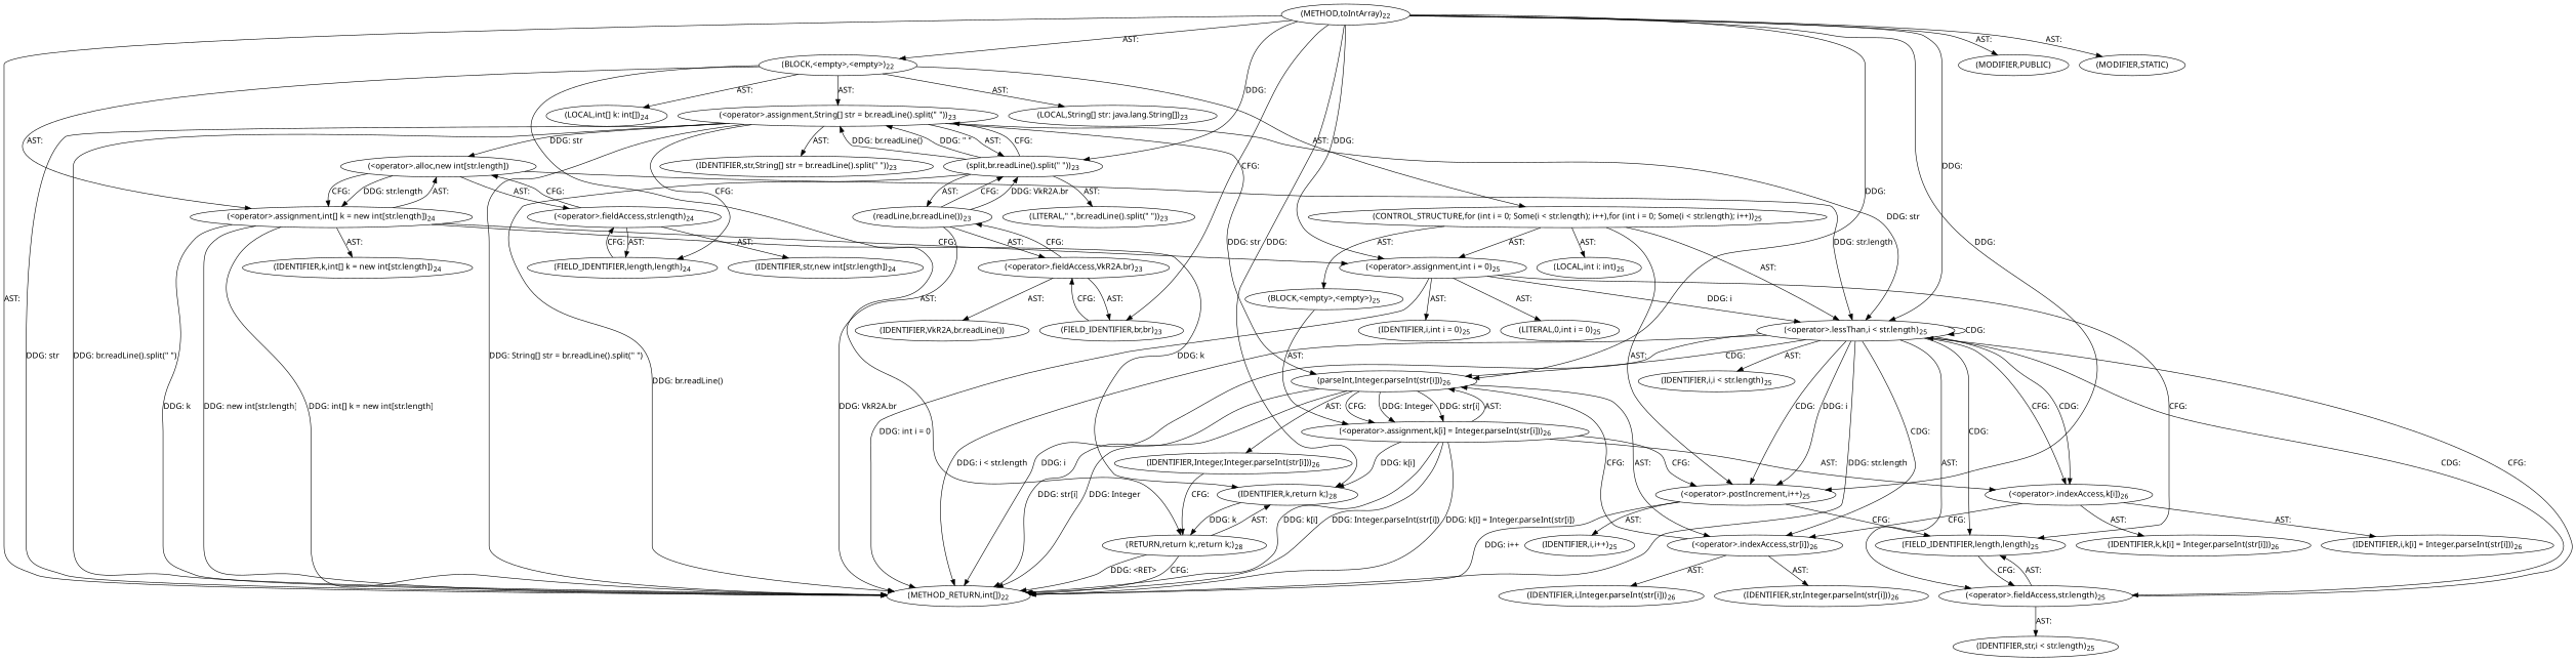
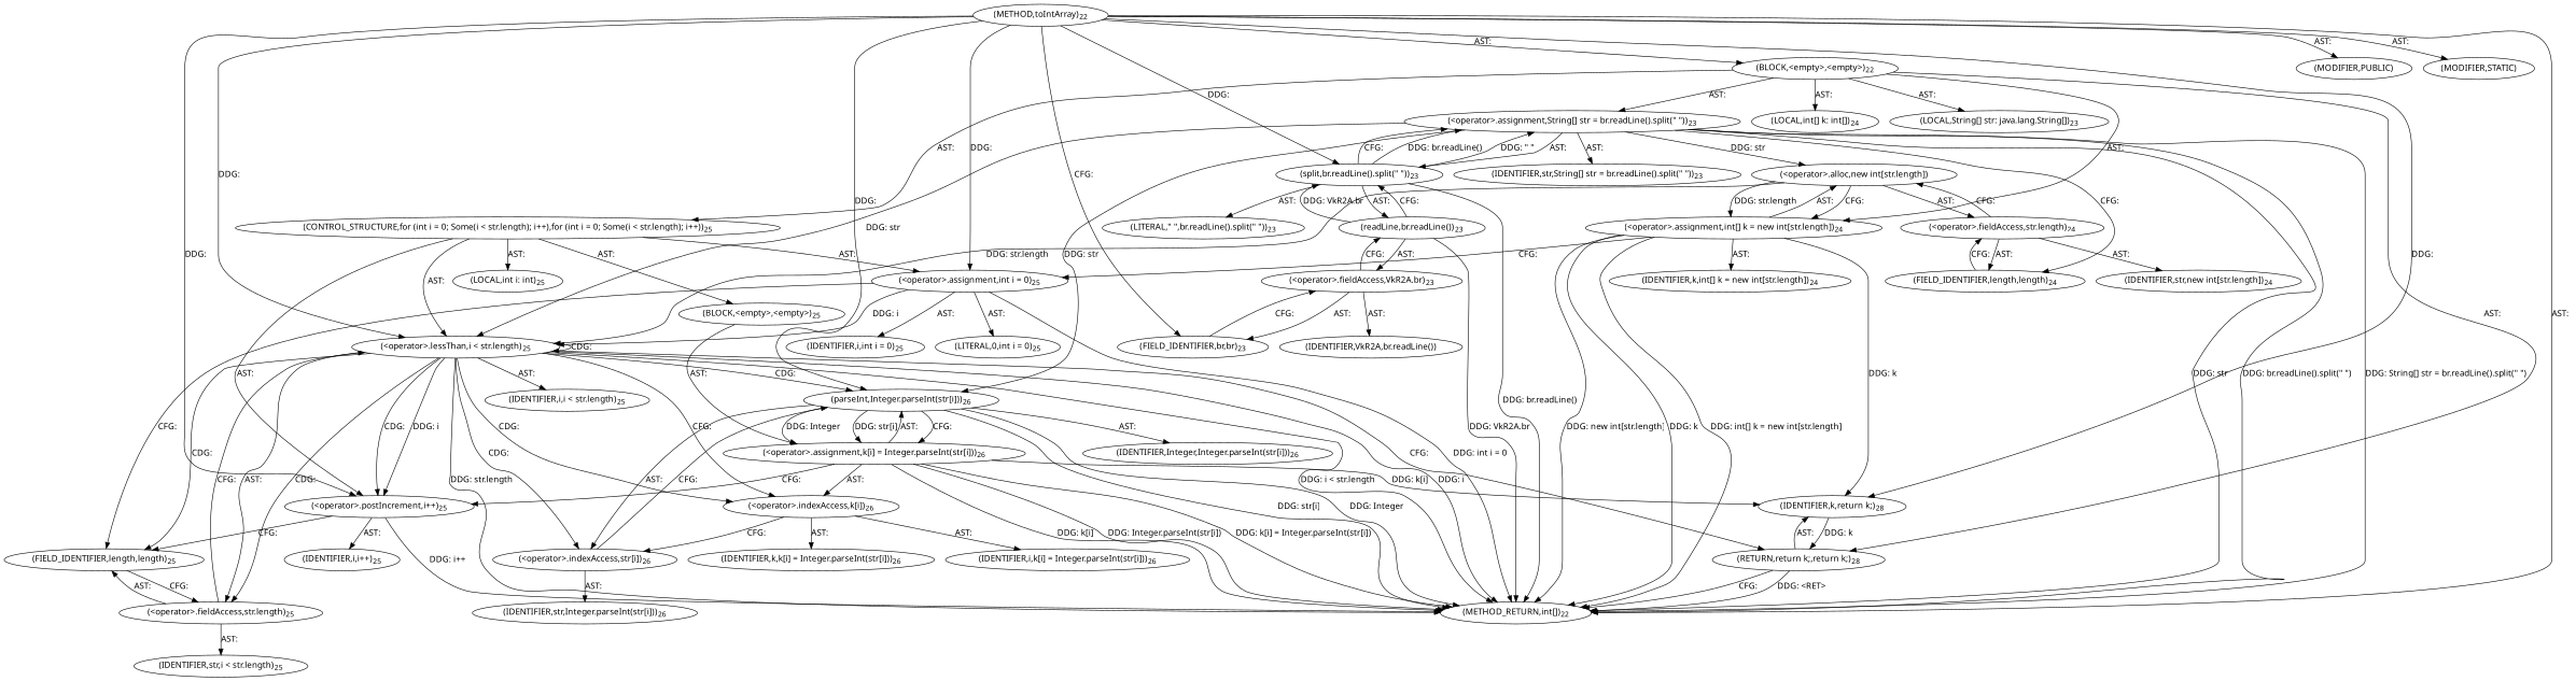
  digraph {
    fontname="Noto Sans"
    node [fontname="Noto Sans"]
    edge [fontname="Noto Sans"]
    n1 [label=<(METHOD,toIntArray)<SUB>22</SUB>>]
    n2 [label=<(BLOCK,&lt;empty&gt;,&lt;empty&gt;)<SUB>22</SUB>>]
    n3 [label=<(split,br.readLine().split(&quot; &quot;))<SUB>23</SUB>>]
    n4 [label=<(FIELD_IDENTIFIER,br,br)<SUB>23</SUB>>]
    n5 [label=<(&lt;operator&gt;.assignment,int i = 0)<SUB>25</SUB>>]
    n6 [label=<(&lt;operator&gt;.lessThan,i &lt; str.length)<SUB>25</SUB>>]
    n7 [label=<(&lt;operator&gt;.postIncrement,i++)<SUB>25</SUB>>]
    n8 [label=<(parseInt,Integer.parseInt(str[i]))<SUB>26</SUB>>]
    n9 [label=<(IDENTIFIER,k,return k;)<SUB>28</SUB>>]
    n10 [label=<(MODIFIER,PUBLIC)>]
    n11 [label=<(MODIFIER,STATIC)>]
    n12 [label=<(METHOD_RETURN,int[])<SUB>22</SUB>>]
    n13 [label=<(LOCAL,String[] str: java.lang.String[])<SUB>23</SUB>>]
    n14 [label=<(&lt;operator&gt;.assignment,String[] str = br.readLine().split(&quot; &quot;))<SUB>23</SUB>>]
    n15 [label=<(LOCAL,int[] k: int[])<SUB>24</SUB>>]
    n16 [label=<(&lt;operator&gt;.assignment,int[] k = new int[str.length])<SUB>24</SUB>>]
    n17 [label=<(CONTROL_STRUCTURE,for (int i = 0; Some(i &lt; str.length); i++),for (int i = 0; Some(i &lt; str.length); i++))<SUB>25</SUB>>]
    n18 [label=<(RETURN,return k;,return k;)<SUB>28</SUB>>]
    n19 [label=<(readLine,br.readLine())<SUB>23</SUB>>]
    n20 [label=<(LITERAL,&quot; &quot;,br.readLine().split(&quot; &quot;))<SUB>23</SUB>>]
    n21 [label=<(&lt;operator&gt;.fieldAccess,VkR2A.br)<SUB>23</SUB>>]
    n22 [label=<(IDENTIFIER,i,int i = 0)<SUB>25</SUB>>]
    n23 [label=<(LITERAL,0,int i = 0)<SUB>25</SUB>>]
    n24 [label=<(FIELD_IDENTIFIER,length,length)<SUB>25</SUB>>]
    n25 [label=<(IDENTIFIER,i,i &lt; str.length)<SUB>25</SUB>>]
    n26 [label=<(&lt;operator&gt;.fieldAccess,str.length)<SUB>25</SUB>>]
    n27 [label=<(&lt;operator&gt;.indexAccess,k[i])<SUB>26</SUB>>]
    n28 [label=<(&lt;operator&gt;.indexAccess,str[i])<SUB>26</SUB>>]
    n29 [label=<(IDENTIFIER,i,i++)<SUB>25</SUB>>]
    n30 [label=<(&lt;operator&gt;.assignment,k[i] = Integer.parseInt(str[i]))<SUB>26</SUB>>]
    n31 [label=<(IDENTIFIER,Integer,Integer.parseInt(str[i]))<SUB>26</SUB>>]
    n32 [label=<(IDENTIFIER,str,String[] str = br.readLine().split(&quot; &quot;))<SUB>23</SUB>>]
    n33 [label=<(&lt;operator&gt;.alloc,new int[str.length])>]
    n34 [label=<(FIELD_IDENTIFIER,length,length)<SUB>24</SUB>>]
    n35 [label=<(IDENTIFIER,k,int[] k = new int[str.length])<SUB>24</SUB>>]
    n36 [label=<(LOCAL,int i: int)<SUB>25</SUB>>]
    n37 [label=<(BLOCK,&lt;empty&gt;,&lt;empty&gt;)<SUB>25</SUB>>]
    n38 [label=<(&lt;operator&gt;.fieldAccess,str.length)<SUB>24</SUB>>]
    n39 [label=<(IDENTIFIER,VkR2A,br.readLine())>]
    n40 [label=<(IDENTIFIER,str,new int[str.length])<SUB>24</SUB>>]
    n41 [label=<(IDENTIFIER,str,i &lt; str.length)<SUB>25</SUB>>]
    n42 [label=<(IDENTIFIER,k,k[i] = Integer.parseInt(str[i]))<SUB>26</SUB>>]
    n43 [label=<(IDENTIFIER,i,k[i] = Integer.parseInt(str[i]))<SUB>26</SUB>>]
    n44 [label=<(IDENTIFIER,str,Integer.parseInt(str[i]))<SUB>26</SUB>>]
-   n45 [label=<(IDENTIFIER,i,Integer.parseInt(str[i]))<SUB>26</SUB>>]
    n1 -> n2 [label="AST: "]
    n1 -> n3 [label="DDG: "]
    n1 -> n4 [label="CFG: "]
    n1 -> n5 [label="DDG: "]
    n1 -> n6 [label="DDG: "]
    n1 -> n7 [label="DDG: "]
    n1 -> n8 [label="DDG: "]
    n1 -> n9 [label="DDG: "]
    n1 -> n10 [label="AST: "]
    n1 -> n11 [label="AST: "]
    n1 -> n12 [label="AST: "]
    n2 -> n13 [label="AST: "]
    n2 -> n14 [label="AST: "]
    n2 -> n15 [label="AST: "]
    n2 -> n16 [label="AST: "]
    n2 -> n17 [label="AST: "]
    n2 -> n18 [label="AST: "]
    n3 -> n12 [label="DDG: br.readLine()"]
    n3 -> n14 [label="CFG: "]
    n3 -> n14 [label="DDG: br.readLine()"]
    n3 -> n14 [label="DDG: &quot; &quot;"]
    n3 -> n19 [label="AST: "]
    n3 -> n20 [label="AST: "]
    n4 -> n21 [label="CFG: "]
    n5 -> n6 [label="DDG: i"]
    n5 -> n12 [label="DDG: int i = 0"]
    n5 -> n22 [label="AST: "]
    n5 -> n23 [label="AST: "]
    n5 -> n24 [label="CFG: "]
    n6 -> n6 [label="CDG: "]
    n6 -> n7 [label="DDG: i"]
    n6 -> n7 [label="CDG: "]
    n6 -> n8 [label="CDG: "]
    n6 -> n12 [label="DDG: i"]
    n6 -> n12 [label="DDG: str.length"]
    n6 -> n12 [label="DDG: i &lt; str.length"]
-   n31 -> n18 [label="CFG: "]
+   n6 -> n18 [label="CFG: "]
    n6 -> n24 [label="CDG: "]
    n6 -> n25 [label="AST: "]
    n6 -> n26 [label="AST: "]
    n6 -> n26 [label="CDG: "]
    n6 -> n27 [label="CFG: "]
    n6 -> n27 [label="CDG: "]
    n6 -> n28 [label="CDG: "]
    n7 -> n12 [label="DDG: i++"]
    n7 -> n24 [label="CFG: "]
    n7 -> n29 [label="AST: "]
    n8 -> n12 [label="DDG: str[i]"]
    n8 -> n12 [label="DDG: Integer"]
    n8 -> n28 [label="AST: "]
    n8 -> n30 [label="CFG: "]
    n8 -> n30 [label="DDG: Integer"]
    n8 -> n30 [label="DDG: str[i]"]
    n8 -> n31 [label="AST: "]
    n9 -> n18 [label="DDG: k"]
    n14 -> n3 [label="AST: "]
    n14 -> n6 [label="DDG: str"]
    n14 -> n8 [label="DDG: str"]
    n14 -> n12 [label="DDG: str"]
    n14 -> n12 [label="DDG: br.readLine().split(&quot; &quot;)"]
    n14 -> n12 [label="DDG: String[] str = br.readLine().split(&quot; &quot;)"]
    n14 -> n32 [label="AST: "]
    n14 -> n33 [label="DDG: str"]
    n14 -> n34 [label="CFG: "]
    n16 -> n5 [label="CFG: "]
    n16 -> n9 [label="DDG: k"]
    n16 -> n12 [label="DDG: k"]
    n16 -> n12 [label="DDG: new int[str.length]"]
    n16 -> n12 [label="DDG: int[] k = new int[str.length]"]
    n16 -> n33 [label="AST: "]
    n16 -> n35 [label="AST: "]
    n17 -> n5 [label="AST: "]
    n17 -> n6 [label="AST: "]
    n17 -> n7 [label="AST: "]
    n17 -> n36 [label="AST: "]
    n17 -> n37 [label="AST: "]
    n18 -> n9 [label="AST: "]
    n18 -> n12 [label="CFG: "]
    n18 -> n12 [label="DDG: &lt;RET&gt;"]
    n19 -> n3 [label="CFG: "]
    n19 -> n3 [label="DDG: VkR2A.br"]
    n19 -> n12 [label="DDG: VkR2A.br"]
    n19 -> n21 [label="AST: "]
    n21 -> n4 [label="AST: "]
    n21 -> n19 [label="CFG: "]
    n21 -> n39 [label="AST: "]
    n24 -> n26 [label="CFG: "]
    n26 -> n6 [label="CFG: "]
    n26 -> n24 [label="AST: "]
    n26 -> n41 [label="AST: "]
    n27 -> n28 [label="CFG: "]
    n27 -> n42 [label="AST: "]
    n27 -> n43 [label="AST: "]
    n28 -> n8 [label="CFG: "]
    n28 -> n44 [label="AST: "]
-   n28 -> n45 [label="AST: "]
    n30 -> n7 [label="CFG: "]
    n30 -> n8 [label="AST: "]
    n30 -> n9 [label="DDG: k[i]"]
    n30 -> n12 [label="DDG: k[i]"]
    n30 -> n12 [label="DDG: Integer.parseInt(str[i])"]
    n30 -> n12 [label="DDG: k[i] = Integer.parseInt(str[i])"]
    n30 -> n27 [label="AST: "]
    n33 -> n6 [label="DDG: str.length"]
    n33 -> n16 [label="CFG: "]
    n33 -> n16 [label="DDG: str.length"]
    n33 -> n38 [label="AST: "]
    n34 -> n38 [label="CFG: "]
    n37 -> n30 [label="AST: "]
    n38 -> n33 [label="CFG: "]
    n38 -> n34 [label="AST: "]
    n38 -> n40 [label="AST: "]
  }
